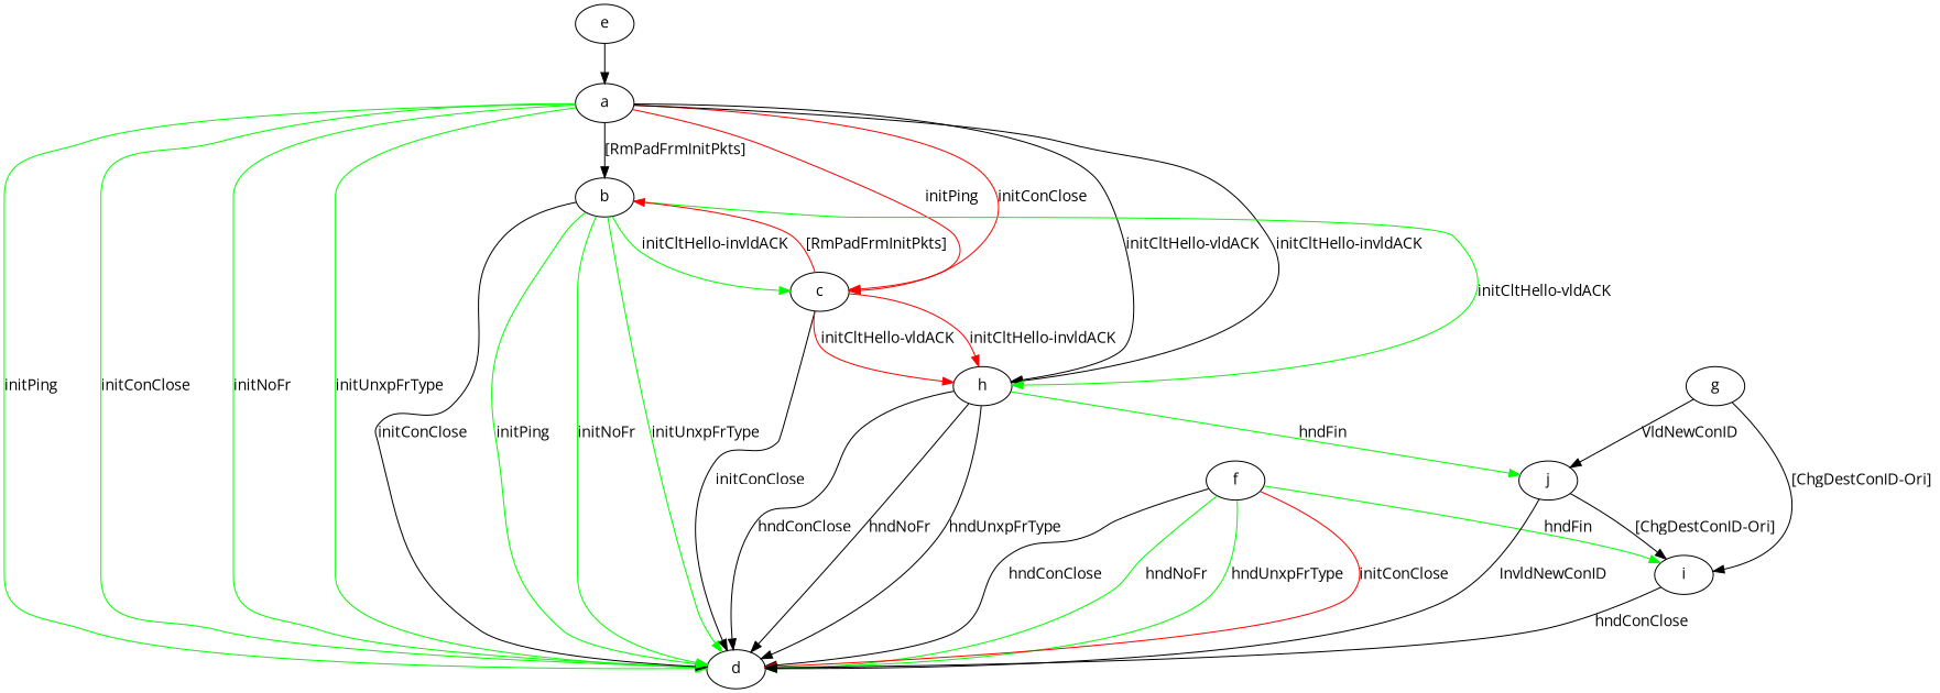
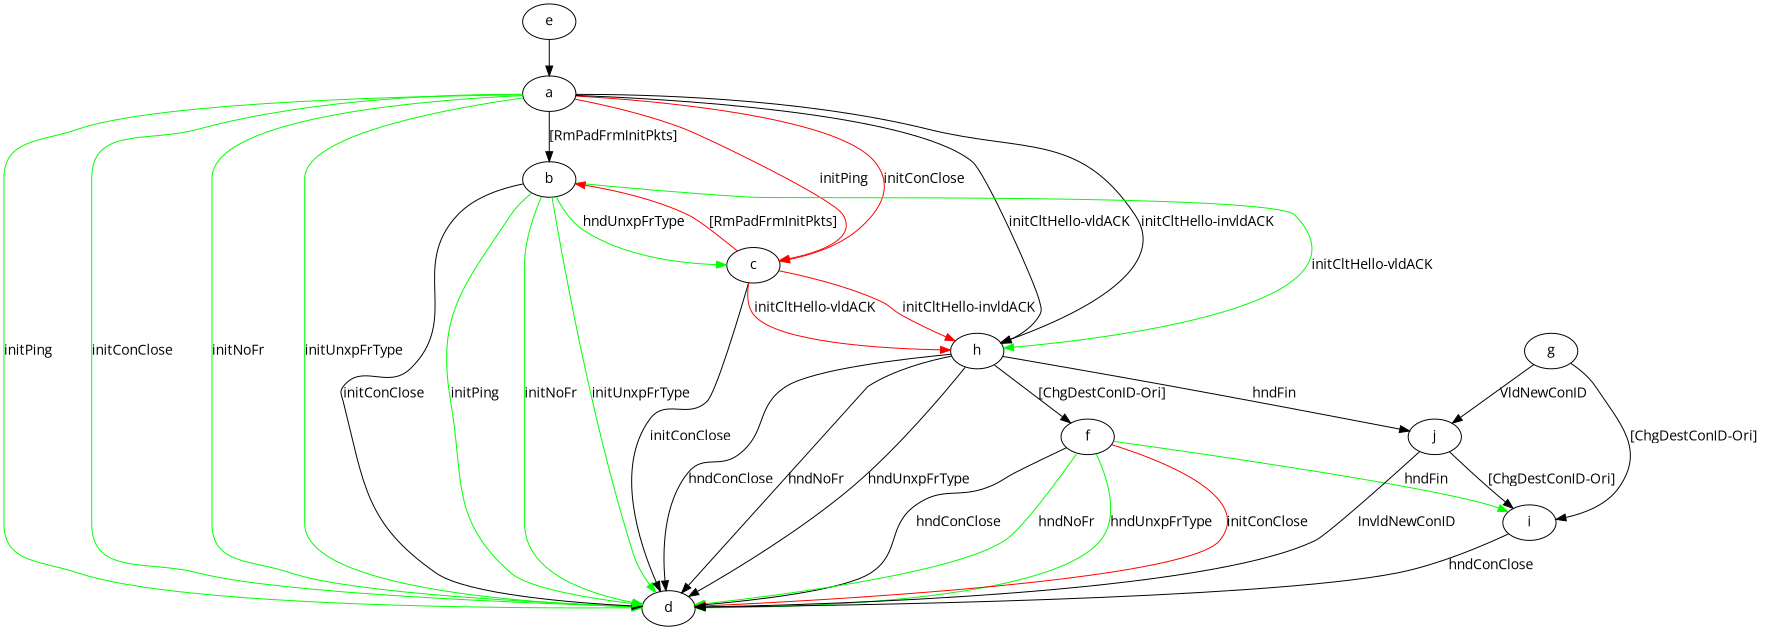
  digraph {
    fontname="Open Sans"
    node [fontname="Open Sans"]
    edge [fontname="Open Sans"]
    a
    b
    c
    d
    h
    f
    j
    i
    e
    g
    a -> b [label="[RmPadFrmInitPkts] "]
    a -> c [color=red label="initPing "]
    a -> c [color=red label="initConClose "]
    a -> d [color=green label="initPing "]
    a -> d [color=green label="initConClose "]
    a -> d [color=green label="initNoFr "]
    a -> d [color=green label="initUnxpFrType "]
    a -> h [label="initCltHello-vldACK "]
    a -> h [label="initCltHello-invldACK "]
-   b -> c [color=green label="initCltHello-invldACK "]
+   b -> c [color=green label="hndUnxpFrType "]
    b -> d [label="initConClose "]
    b -> d [color=green label="initPing "]
    b -> d [color=green label="initNoFr "]
    b -> d [color=green label="initUnxpFrType "]
    b -> h [color=green label="initCltHello-vldACK "]
    c -> b [color=red label="[RmPadFrmInitPkts] "]
    c -> d [label="initConClose "]
    c -> h [color=red label="initCltHello-vldACK "]
    c -> h [color=red label="initCltHello-invldACK "]
    h -> d [label="hndConClose "]
    h -> d [label="hndNoFr "]
    h -> d [label="hndUnxpFrType "]
-   h -> j [label="hndFin " color=green]
+   h -> f [label="[ChgDestConID-Ori] "]
+   h -> j [label="hndFin "]
    f -> d [label="hndConClose "]
    f -> d [color=green label="hndNoFr "]
    f -> d [color=green label="hndUnxpFrType "]
    f -> d [color=red label="initConClose "]
    f -> i [color=green label="hndFin "]
    j -> d [label="InvldNewConID "]
    j -> i [label="[ChgDestConID-Ori] "]
    i -> d [label="hndConClose "]
    e -> a
    g -> j [label="VldNewConID "]
    g -> i [label="[ChgDestConID-Ori] "]
  }
